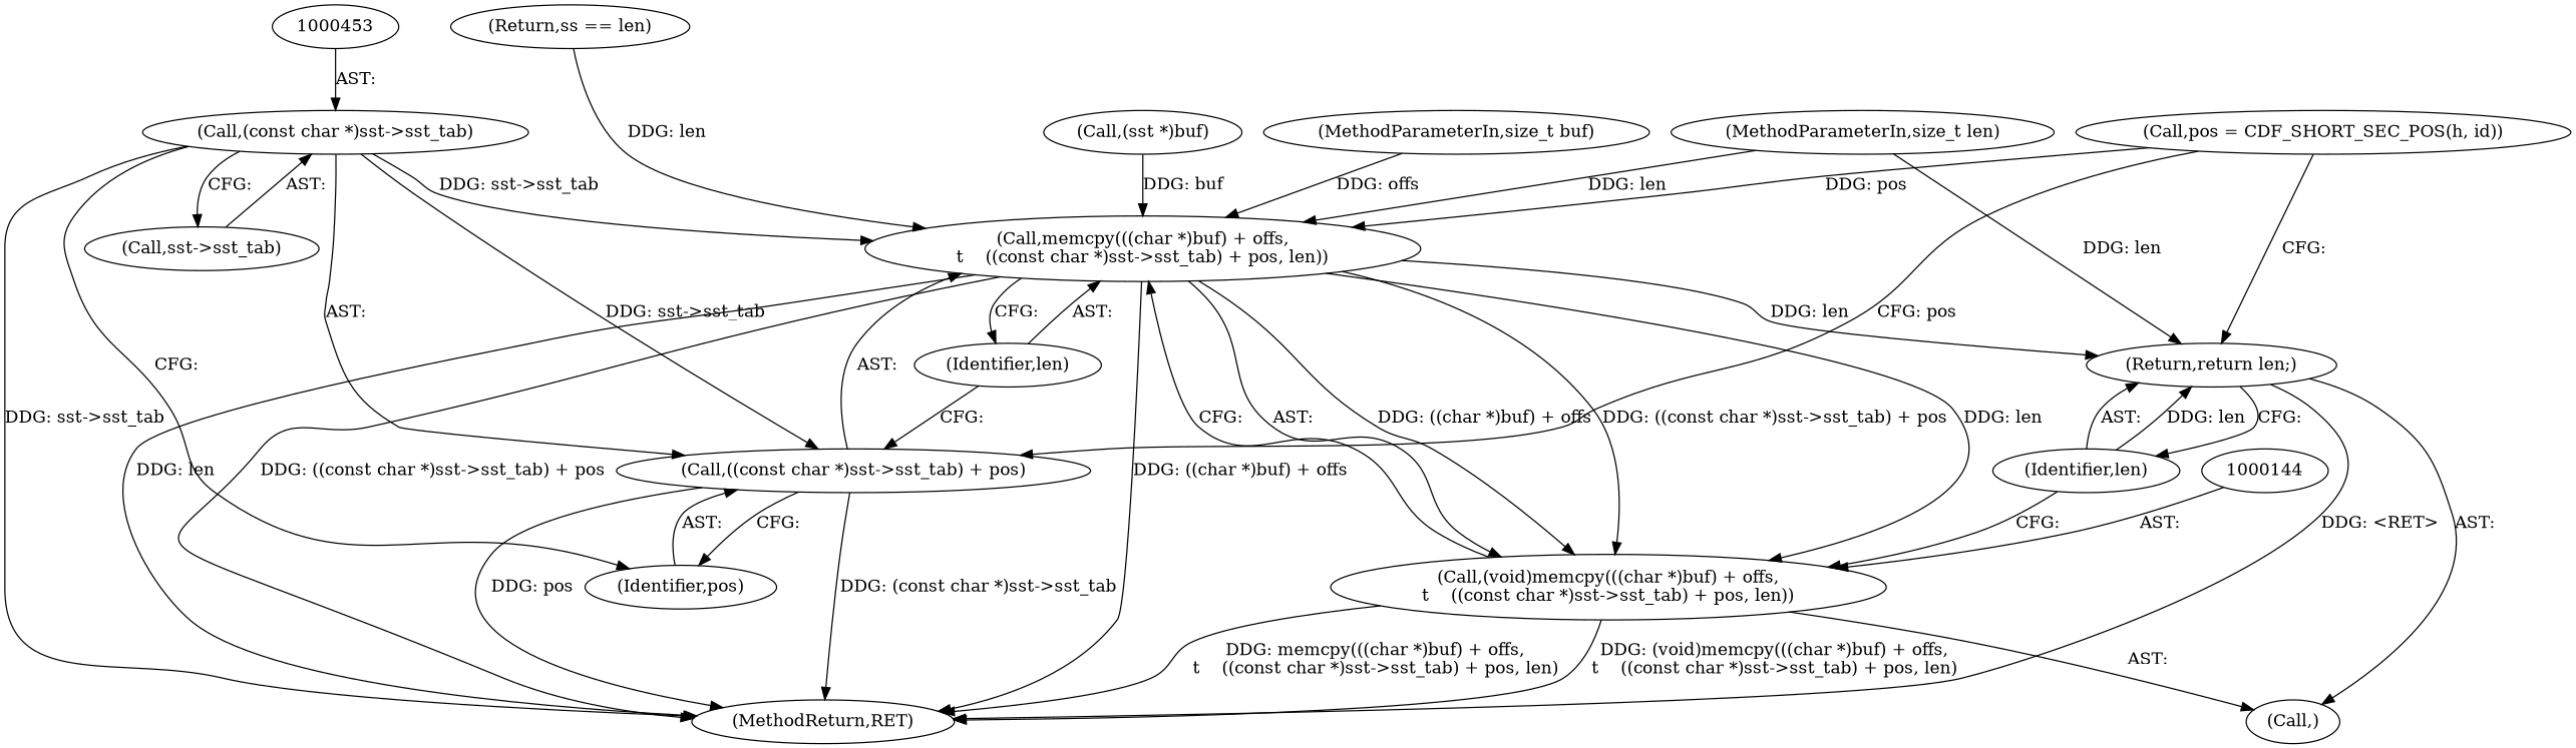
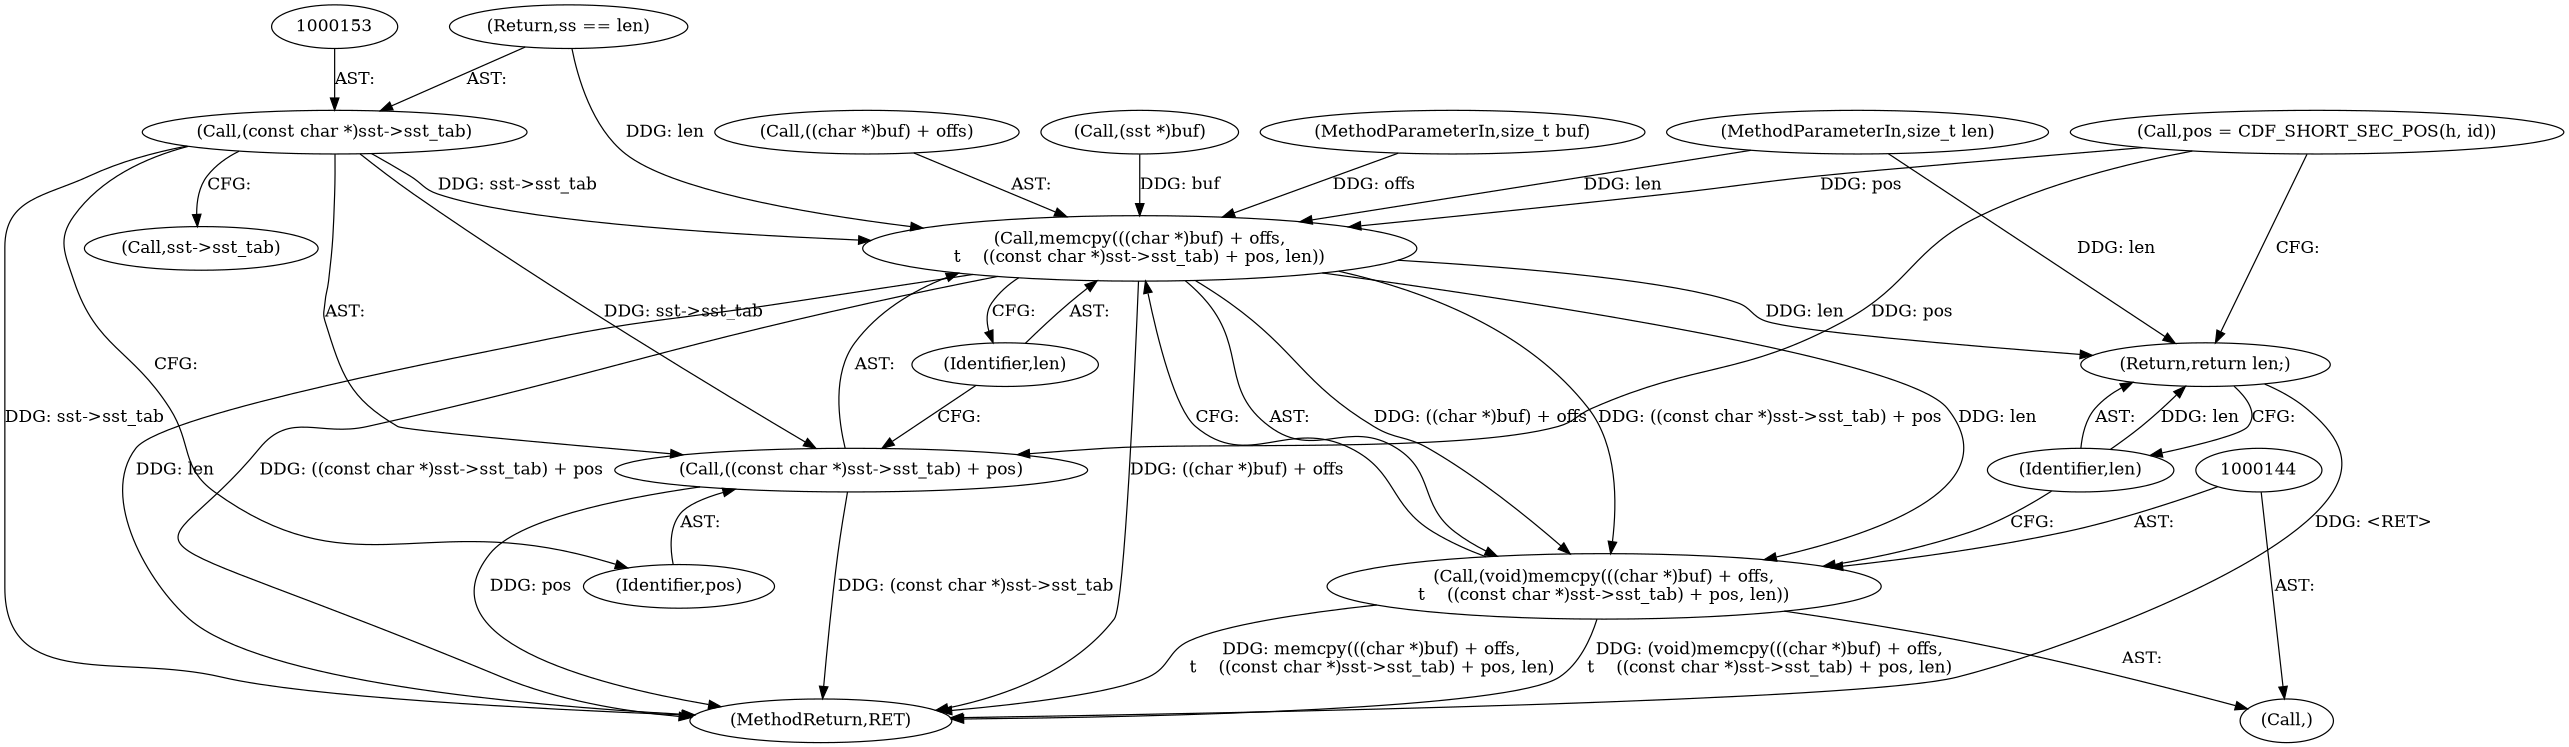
  digraph {
    n1 [label="(Call,(const char *)sst->sst_tab)"]
    n2 [label="(Call,memcpy(((char *)buf) + offs,\n\t    ((const char *)sst->sst_tab) + pos, len))"]
    n3 [label="(Call,((const char *)sst->sst_tab) + pos)"]
    n4 [label="(Call,sst->sst_tab)"]
    n5 [label="(MethodReturn,RET)"]
    n6 [label="(Identifier,pos)"]
    n7 [label="(Call,(void)memcpy(((char *)buf) + offs,\n\t    ((const char *)sst->sst_tab) + pos, len))"]
    n8 [label="(Return,return len;)"]
    n9 [label="(Identifier,len)"]
    n10 [label="(Call,)"]
    n11 [label="(Identifier,len)"]
    n12 [label="(Call,pos = CDF_SHORT_SEC_POS(h, id))"]
+   n13 [label="(Call,((char *)buf) + offs)"]
    n14 [label="(MethodParameterIn,size_t len)"]
    n15 [label="(MethodParameterIn,size_t buf)"]
    n16 [label="(Return,ss == len)"]
    n17 [label="(Call,(sst *)buf)"]
-   1000153 [label=1000453]
+   1000153
    1000144
    n1 -> n2 [label="DDG: sst->sst_tab"]
    n1 -> n3 [label="AST: "]
    n1 -> n3 [label="DDG: sst->sst_tab"]
    n1 -> n4 [label="CFG: "]
    n1 -> n5 [label="DDG: sst->sst_tab"]
    n1 -> n6 [label="CFG: "]
    n2 -> n5 [label="DDG: ((const char *)sst->sst_tab) + pos"]
    n2 -> n5 [label="DDG: ((char *)buf) + offs"]
    n2 -> n5 [label="DDG: len"]
    n2 -> n7 [label="AST: "]
    n2 -> n7 [label="DDG: ((char *)buf) + offs"]
    n2 -> n7 [label="DDG: ((const char *)sst->sst_tab) + pos"]
    n2 -> n7 [label="DDG: len"]
    n2 -> n8 [label="DDG: len"]
    n2 -> n9 [label="CFG: "]
    n3 -> n2 [label="AST: "]
    n3 -> n5 [label="DDG: pos"]
    n3 -> n5 [label="DDG: (const char *)sst->sst_tab"]
-   n3 -> n6 [label="CFG: "]
-   n4 -> n1 [label="AST: "]
+   n16 -> n1 [label="AST: "]
    n6 -> n3 [label="AST: "]
    n7 -> n2 [label="CFG: "]
    n7 -> n5 [label="DDG: (void)memcpy(((char *)buf) + offs,\n\t    ((const char *)sst->sst_tab) + pos, len)"]
    n7 -> n5 [label="DDG: memcpy(((char *)buf) + offs,\n\t    ((const char *)sst->sst_tab) + pos, len)"]
    n7 -> n10 [label="AST: "]
    n8 -> n5 [label="DDG: <RET>"]
-   n8 -> n10 [label="AST: "]
+   1000144 -> n10 [label="AST: "]
    n8 -> n11 [label="CFG: "]
    n9 -> n2 [label="AST: "]
    n9 -> n3 [label="CFG: "]
    n11 -> n7 [label="CFG: "]
    n11 -> n8 [label="AST: "]
    n11 -> n8 [label="DDG: len"]
    n12 -> n2 [label="DDG: pos"]
-   n12 -> n3 [label="CFG: pos"]
+   n12 -> n3 [label="DDG: pos"]
    n12 -> n8 [label="CFG: "]
+   n13 -> n2 [label="AST: "]
    n14 -> n2 [label="DDG: len"]
    n14 -> n8 [label="DDG: len"]
    n15 -> n2 [label="DDG: offs"]
    n16 -> n2 [label="DDG: len"]
    n17 -> n2 [label="DDG: buf"]
    1000153 -> n1 [label="AST: "]
    1000144 -> n7 [label="AST: "]
  }
